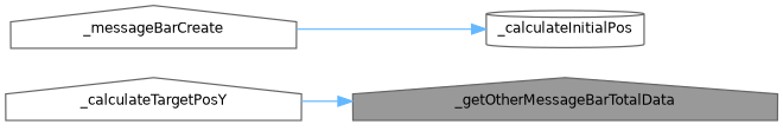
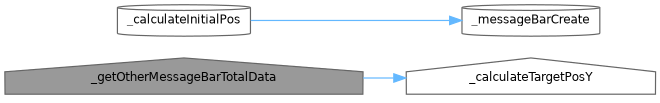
  digraph {
    rankdir=RL
    node [color=grey40 fillcolor=white fontname=Helvetica fontsize=10 shape=house style=filled]
    edge [color=steelblue1 dir=back fontname=Helvetica fontsize=10 labelfontname=Helvetica labelfontsize=10 style=solid]
    n1 [color=gray40 fillcolor=grey60 fontcolor=black height=0.2 label=_getOtherMessageBarTotalData width=0.4]
    n2 [height=0.2 label=_calculateTargetPosY width=0.4]
    n3 [height=0.2 label=_calculateInitialPos shape=cylinder width=0.4]
-   n4 [height=0.2 label=_messageBarCreate width=0.4]
-   n1 -> n2
-   n3 -> n4
+   n4 [height=0.2 label=_messageBarCreate shape=cylinder width=0.4]
+   n2 -> n1
+   n4 -> n3
  }
